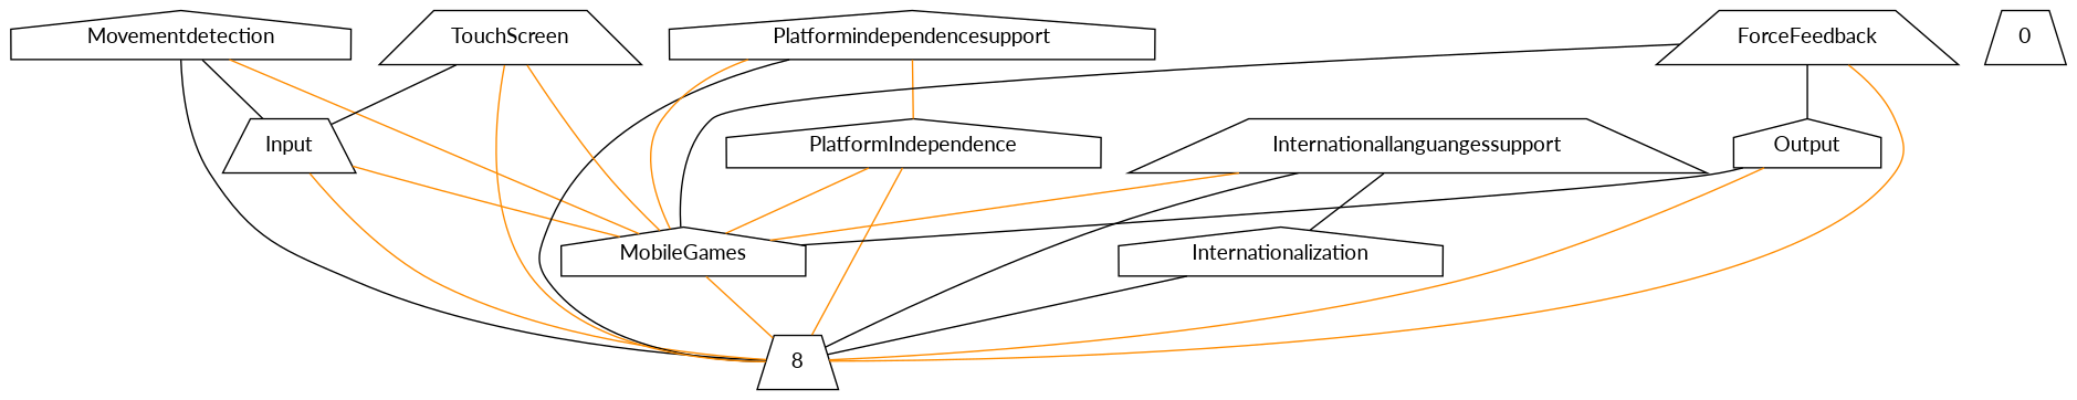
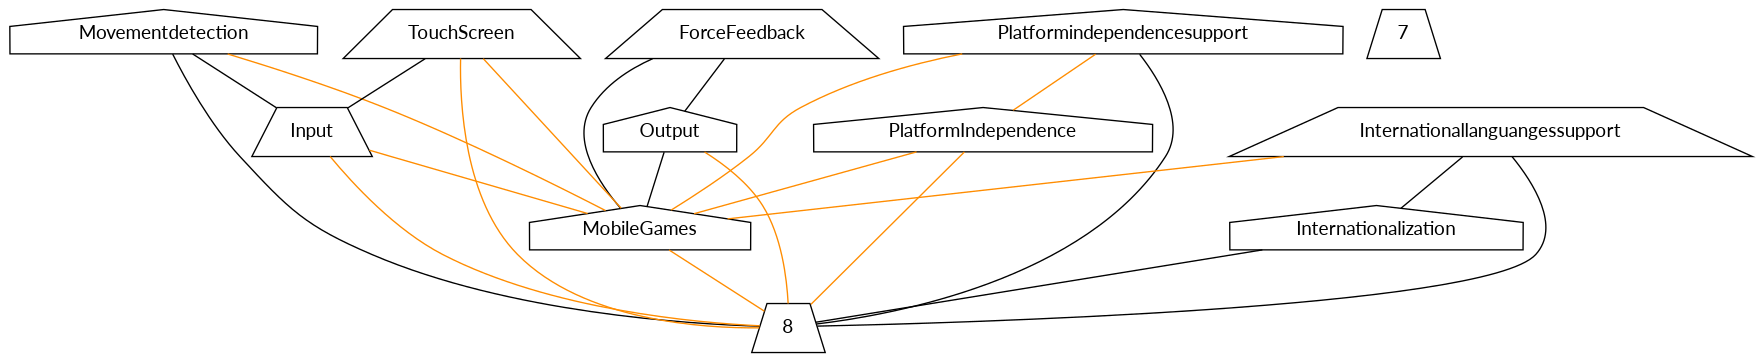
  graph {
    fontname=Lato
    node [fontname=Lato shape=trapezium]
    edge [color=darkorange fontname=Lato]
    n1 [label=8]
    MobileGames [shape=house]
    Movementdetection [shape=house]
    Input
    Platformindependencesupport [shape=house]
    PlatformIndependence [shape=house]
    Internationallanguangessupport
    Internationalization [shape=house]
    ForceFeedback
    Output [shape=house]
-   0
+   0 [label=7]
    TouchScreen
    MobileGames -- n1
    Movementdetection -- n1 [color=black]
    Movementdetection -- MobileGames
    Movementdetection -- Input [color=black]
    Input -- n1
    Input -- MobileGames
    Platformindependencesupport -- n1 [color=black]
    Platformindependencesupport -- MobileGames
    Platformindependencesupport -- PlatformIndependence
    PlatformIndependence -- n1
    PlatformIndependence -- MobileGames
    Internationallanguangessupport -- n1 [color=black]
    Internationallanguangessupport -- MobileGames
    Internationallanguangessupport -- Internationalization [color=black]
    Internationalization -- n1 [color=black]
-   ForceFeedback -- n1
    ForceFeedback -- MobileGames [color=black]
    ForceFeedback -- Output [color=black]
    Output -- n1
    Output -- MobileGames [color=black]
    TouchScreen -- n1
    TouchScreen -- MobileGames
    TouchScreen -- Input [color=black]
  }
